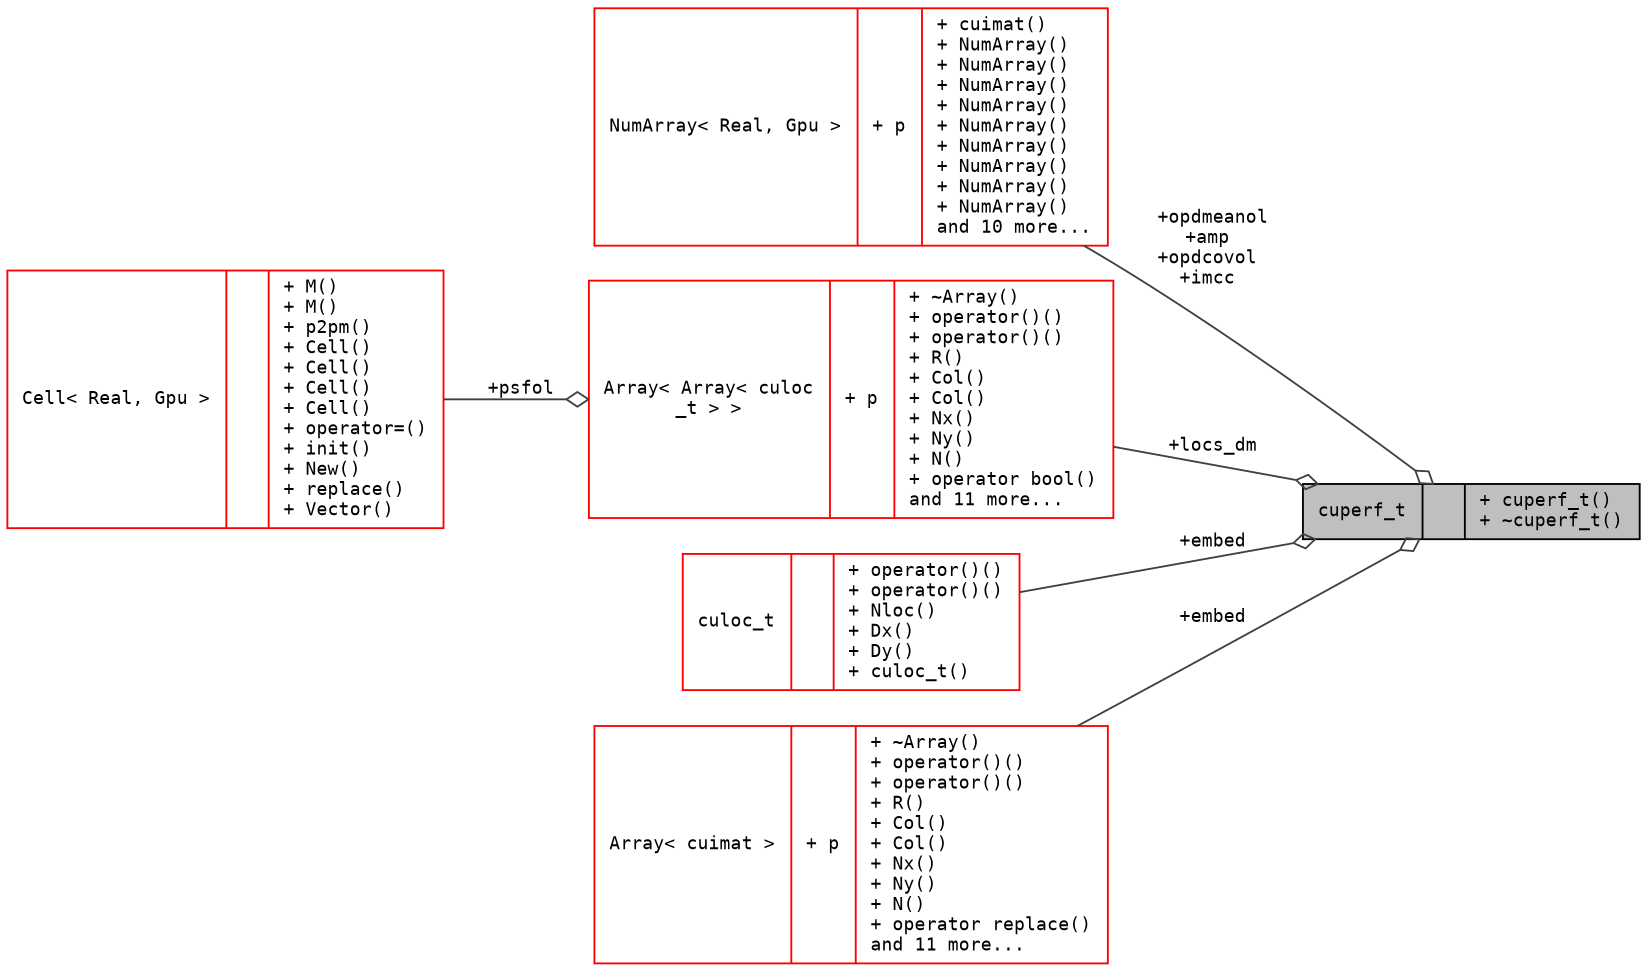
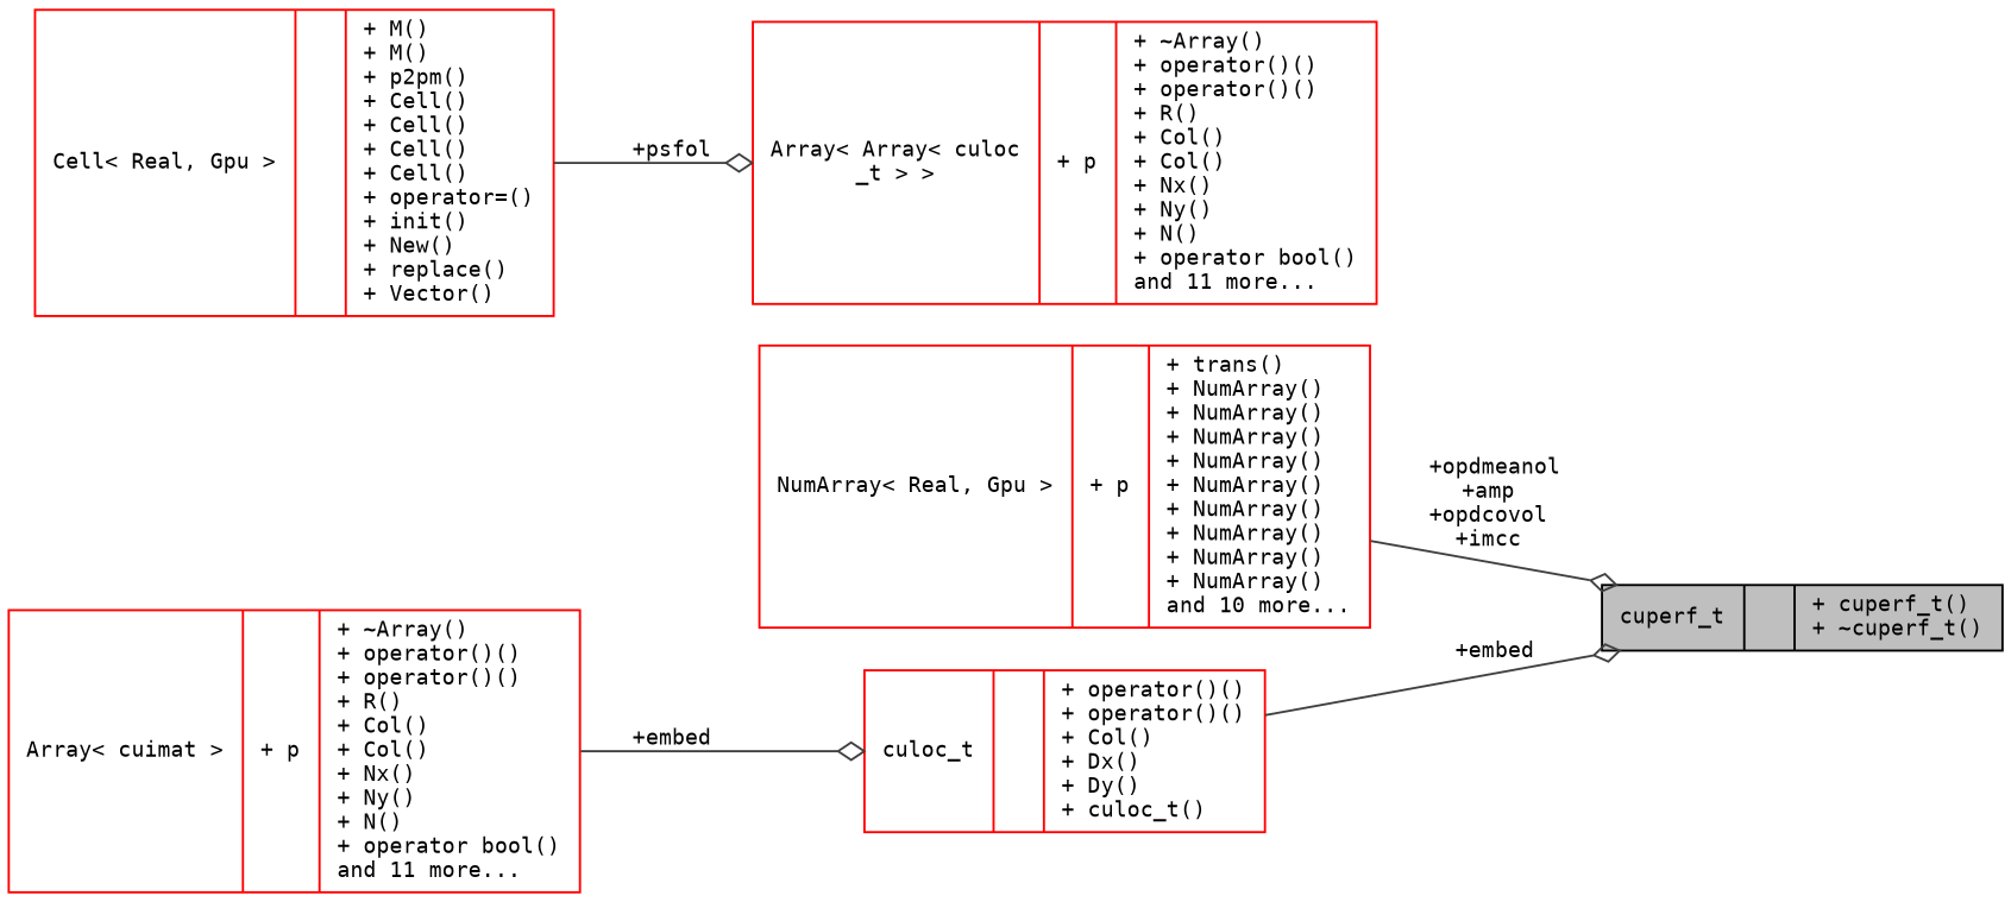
  digraph {
    fontname="DejaVu Sans Mono"
    rankdir=LR
    node [color=red fontname="DejaVu Sans Mono" fontsize=10 shape=record]
    edge [arrowhead=odiamond color=grey25 fontname="DejaVu Sans Mono" fontsize=10 labelfontname=Helvetica labelfontsize=10 style=solid]
    n1 [color=black fillcolor=grey75 fontcolor=black height=0.2 label="{cuperf_t\n||+ cuperf_t()\l+ ~cuperf_t()\l}" style=filled width=0.4]
-   n2 [height=0.2 label="{NumArray\< Real, Gpu \>\n|+ p\l|+ cuimat()\l+ NumArray()\l+ NumArray()\l+ NumArray()\l+ NumArray()\l+ NumArray()\l+ NumArray()\l+ NumArray()\l+ NumArray()\l+ NumArray()\land 10 more...\l}" width=0.4]
+   n2 [height=0.2 label="{NumArray\< Real, Gpu \>\n|+ p\l|+ trans()\l+ NumArray()\l+ NumArray()\l+ NumArray()\l+ NumArray()\l+ NumArray()\l+ NumArray()\l+ NumArray()\l+ NumArray()\l+ NumArray()\land 10 more...\l}" width=0.4]
    n3 [height=0.2 label="{Cell\< Real, Gpu \>\n||+ M()\l+ M()\l+ p2pm()\l+ Cell()\l+ Cell()\l+ Cell()\l+ Cell()\l+ operator=()\l+ init()\l+ New()\l+ replace()\l+ Vector()\l}" width=0.4]
    n4 [height=0.2 label="{Array\< Array\< culoc\l_t \> \>\n|+ p\l|+ ~Array()\l+ operator()()\l+ operator()()\l+ R()\l+ Col()\l+ Col()\l+ Nx()\l+ Ny()\l+ N()\l+ operator bool()\land 11 more...\l}" width=0.4]
-   n5 [height=0.2 label="{culoc_t\n||+ operator()()\l+ operator()()\l+ Nloc()\l+ Dx()\l+ Dy()\l+ culoc_t()\l}" width=0.4]
-   n6 [height=0.2 label="{Array\< cuimat \>\n|+ p\l|+ ~Array()\l+ operator()()\l+ operator()()\l+ R()\l+ Col()\l+ Col()\l+ Nx()\l+ Ny()\l+ N()\l+ operator replace()\land 11 more...\l}" width=0.4]
+   n5 [height=0.2 label="{culoc_t\n||+ operator()()\l+ operator()()\l+ Col()\l+ Dx()\l+ Dy()\l+ culoc_t()\l}" width=0.4]
+   n6 [height=0.2 label="{Array\< cuimat \>\n|+ p\l|+ ~Array()\l+ operator()()\l+ operator()()\l+ R()\l+ Col()\l+ Col()\l+ Nx()\l+ Ny()\l+ N()\l+ operator bool()\land 11 more...\l}" width=0.4]
    n2 -> n1 [label=" +opdmeanol\n+amp\n+opdcovol\n+imcc"]
    n3 -> n4 [label=" +psfol"]
-   n4 -> n1 [label=" +locs_dm"]
    n5 -> n1 [label=" +embed"]
-   n6 -> n1 [label=" +embed"]
+   n6 -> n5 [label=" +embed"]
  }
